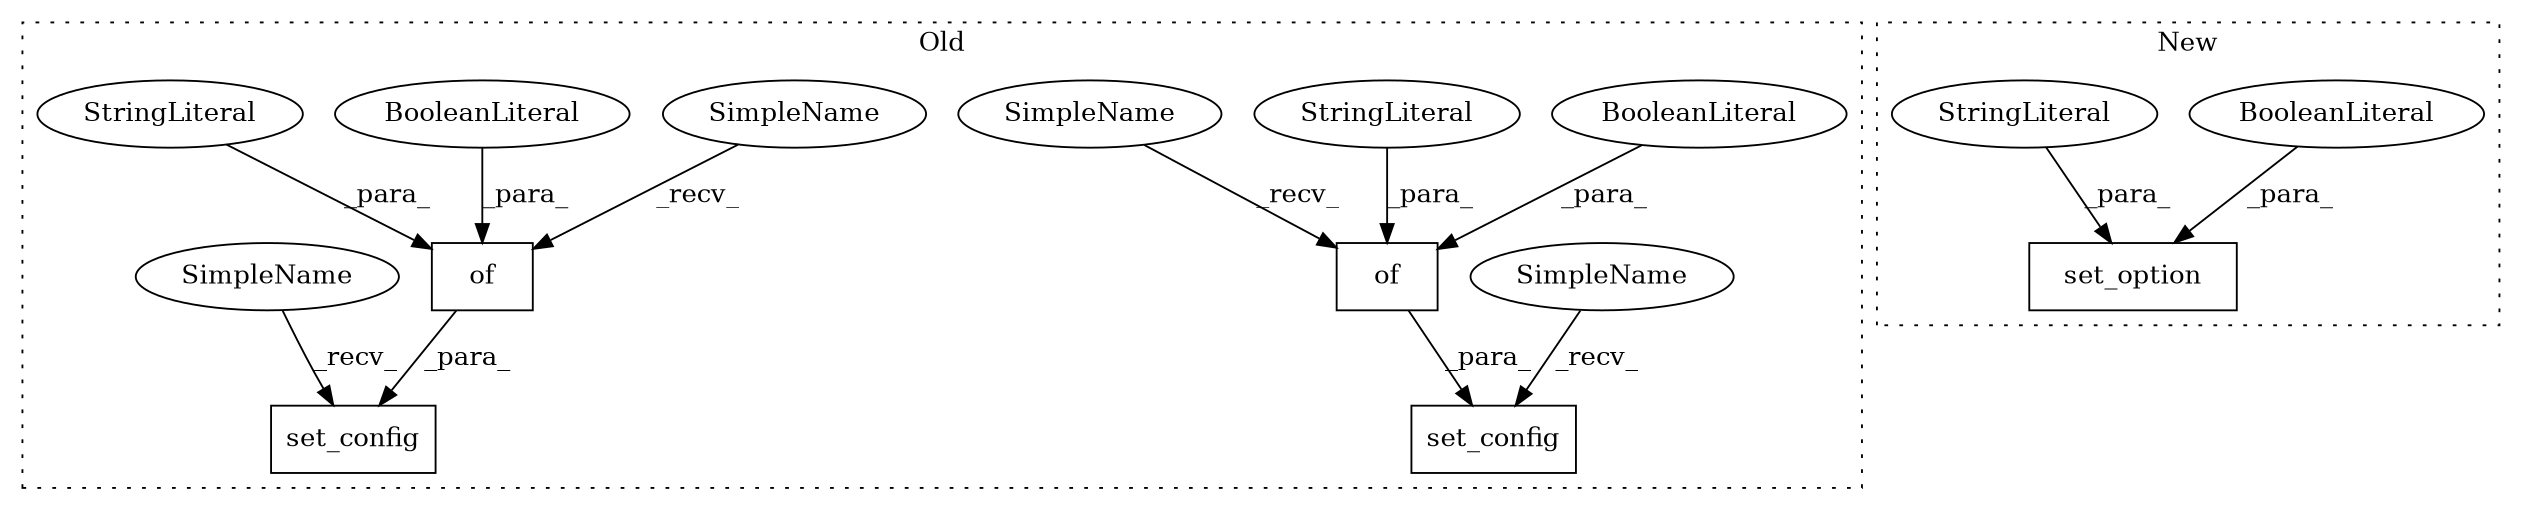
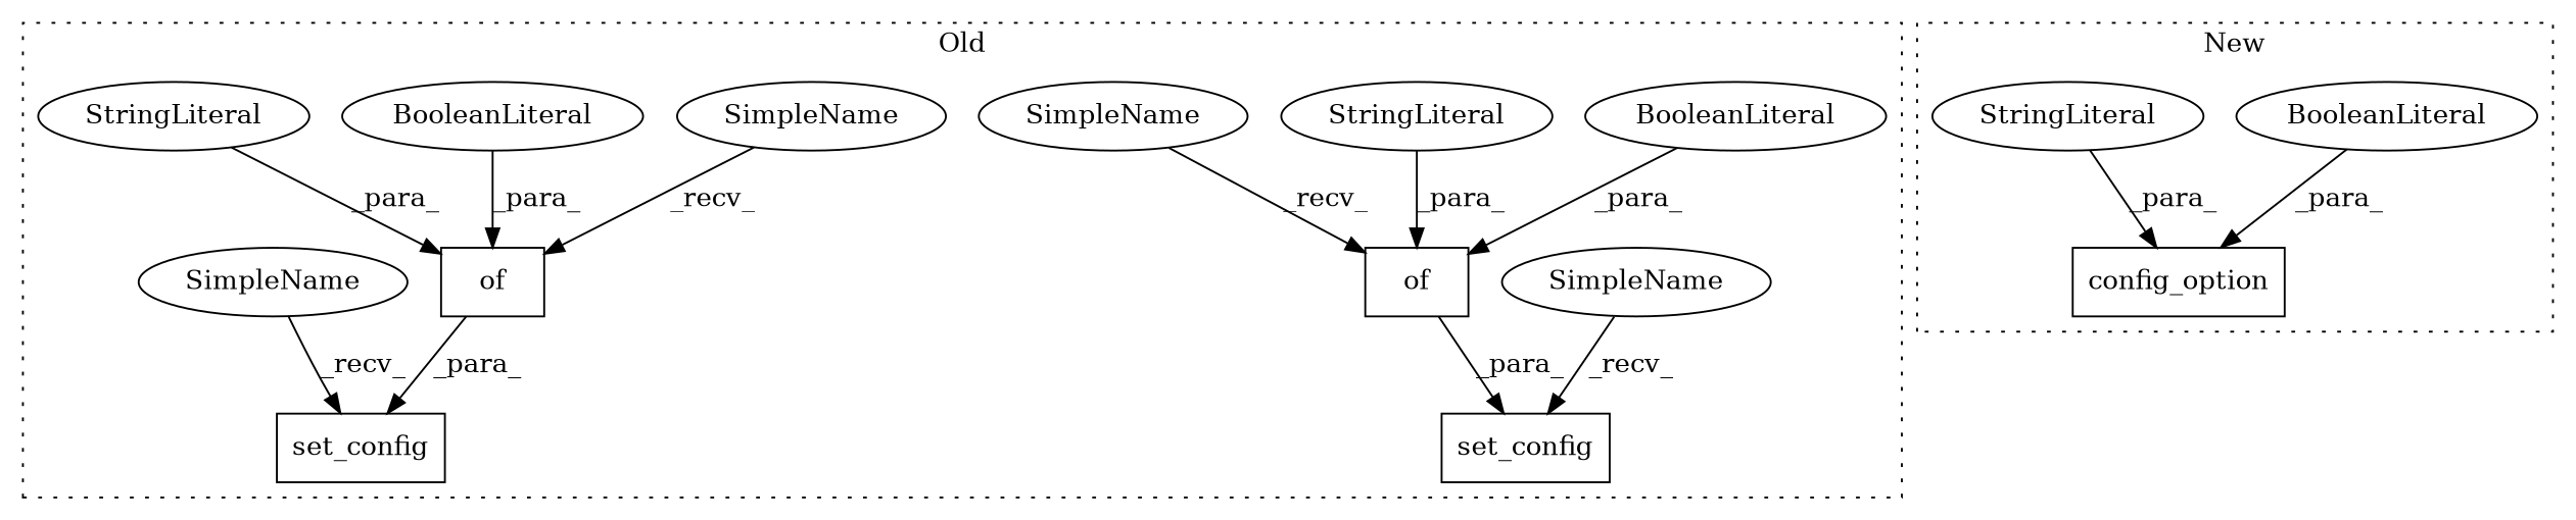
  digraph {
    node [a=32 l="11,1" shape=ellipse]
    n1 [l="3,1" label=of s="802,833" shape=box]
    n2 [a=9 l=4 label=BooleanLiteral s=829]
    n3 [l="3,1" label=of s="139,171" shape=box]
    n4 [a=9 l=5 label=BooleanLiteral s=166]
    n5 [label=set_config s="124,172" shape=box]
    n6 [a=45 l=23 label=StringLiteral s=142]
    n7 [label=set_config s="787,834" shape=box]
    n8 [a=45 l=23 label=StringLiteral s=805]
    n9 [a=42 l=9 label=SimpleName s=777]
    n10 [a=42 l=9 label=SimpleName s=114]
    n11 [a=42 l=3 label=SimpleName s=798]
    n12 [a=42 l=3 label=SimpleName s=135]
-   n13 [label=set_option s="792,831" shape=box]
+   n13 [label=config_option s="792,831" shape=box]
    n14 [a=9 l=4 label=BooleanLiteral s=827]
    n15 [a=45 l=23 label=StringLiteral s=803]
    subgraph cluster_1 {
      label=Old
      style=dotted
      n1
      n2
      n3
      n4
      n5
      n6
      n7
      n8
      n9
      n10
      n11
      n12
    }
    subgraph cluster_2 {
      label=New
      style=dotted
      n13
      n14
      n15
    }
    n1 -> n7 [label=_para_]
    n2 -> n1 [label=_para_]
    n3 -> n5 [label=_para_]
    n4 -> n3 [label=_para_]
    n6 -> n3 [label=_para_]
    n8 -> n1 [label=_para_]
    n9 -> n7 [label=_recv_]
    n10 -> n5 [label=_recv_]
    n11 -> n1 [label=_recv_]
    n12 -> n3 [label=_recv_]
    n14 -> n13 [label=_para_]
    n15 -> n13 [label=_para_]
  }
